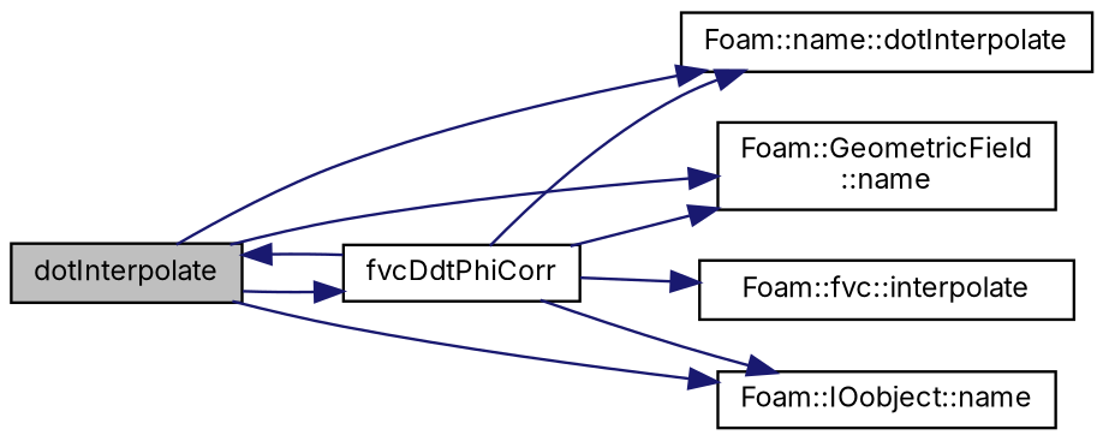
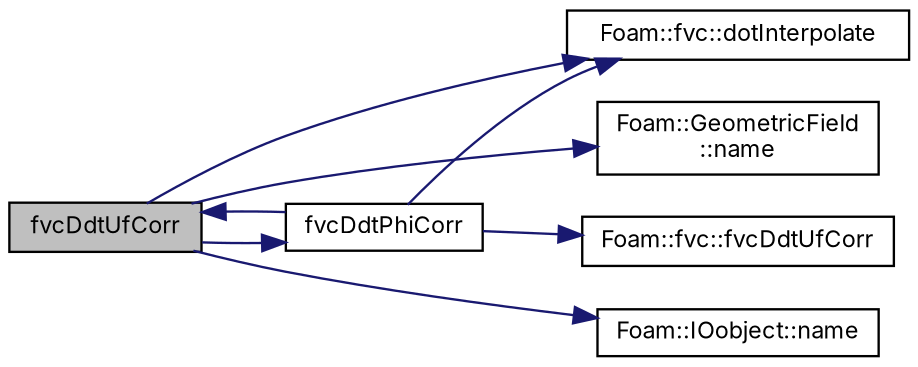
  digraph {
    fontname=Inter
    rankdir=LR
    node [color=black fontname=Inter fontsize=10 shape=record]
    edge [color=midnightblue fontname=Inter fontsize=10 labelfontname=Helvetica labelfontsize=10 style=solid]
-   n1 [fillcolor=grey75 fontcolor=black height=0.2 label=dotInterpolate style=filled width=0.4]
-   n2 [height=0.2 label="Foam::name::dotInterpolate" width=0.4]
+   n1 [fillcolor=grey75 fontcolor=black height=0.2 label=fvcDdtUfCorr style=filled width=0.4]
+   n2 [height=0.2 label="Foam::fvc::dotInterpolate" width=0.4]
    n3 [height=0.2 label=fvcDdtPhiCorr width=0.4]
    n4 [height=0.2 label="Foam::GeometricField\l::name" width=0.4]
    n5 [height=0.2 label="Foam::IOobject::name" width=0.4]
-   n6 [height=0.2 label="Foam::fvc::interpolate" width=0.4]
+   n6 [height=0.2 label="Foam::fvc::fvcDdtUfCorr" width=0.4]
    n1 -> n2
    n1 -> n3
    n1 -> n4
    n1 -> n5
    n3 -> n1
    n3 -> n2
-   n3 -> n4
-   n3 -> n5
    n3 -> n6
  }
